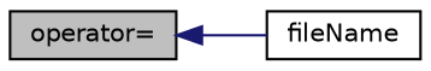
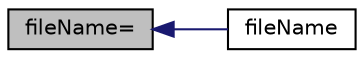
  digraph {
    rankdir=LR
    node [color=black fontname=Helvetica fontsize=10 shape=record]
-   n1 [fillcolor=grey75 fontcolor=black height=0.2 label="operator=" style=filled width=0.4]
+   n1 [fillcolor=grey75 fontcolor=black height=0.2 label="fileName=" style=filled width=0.4]
    n2 [height=0.2 label=fileName width=0.4]
    n1 -> n2 [color=midnightblue dir=back fontname=Helvetica fontsize=10 labelfontname=Helvetica labelfontsize=10 style=solid]
  }
